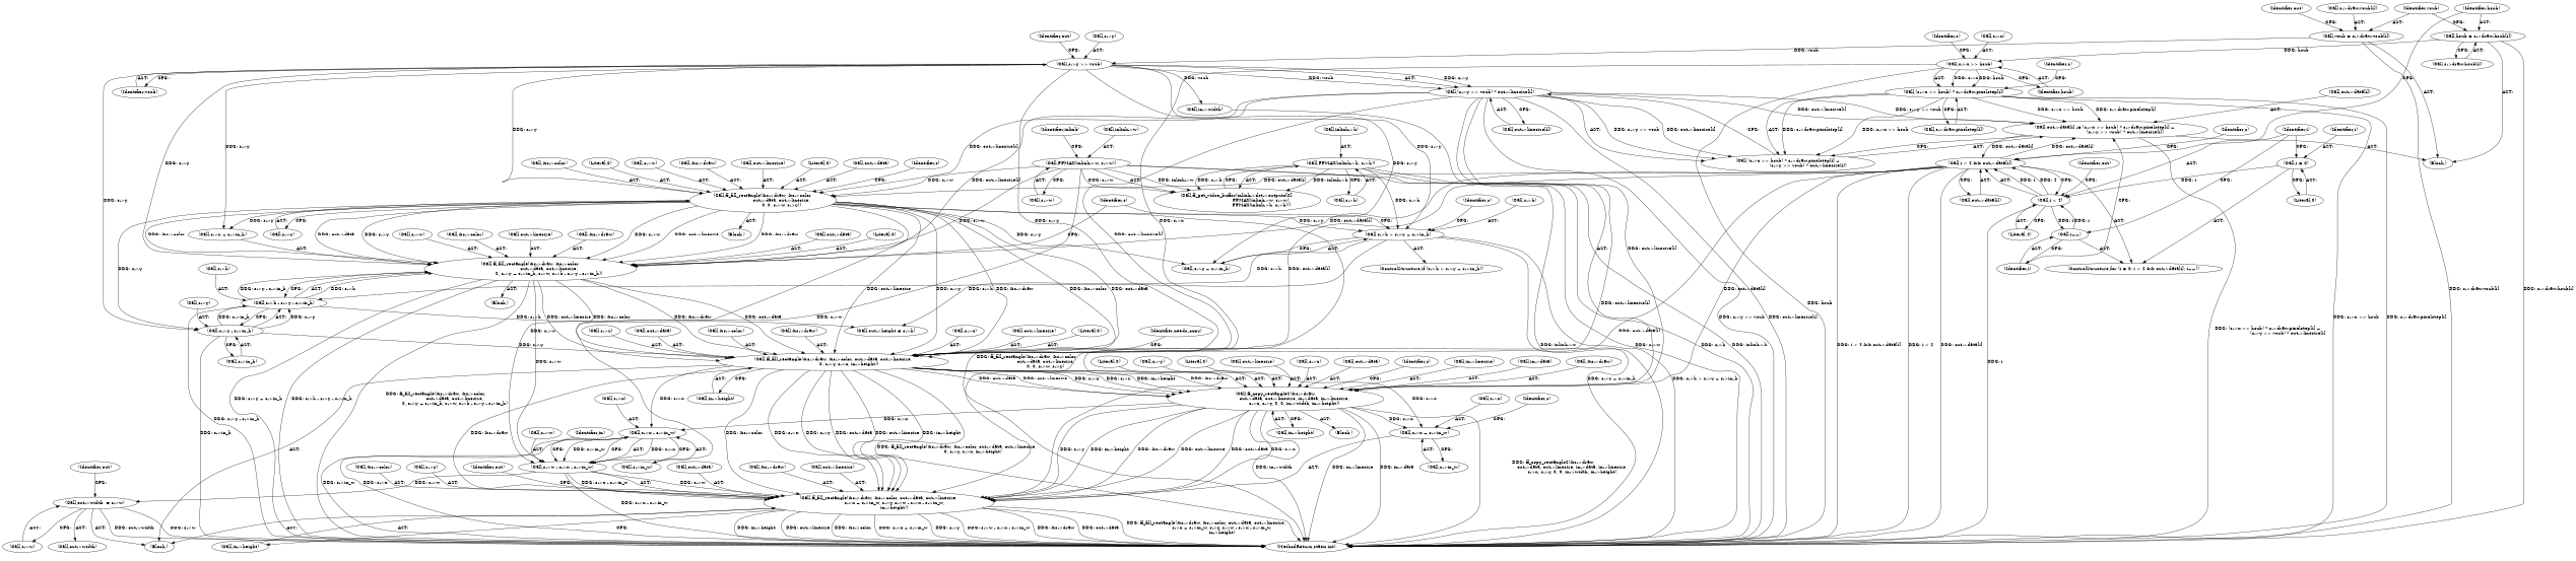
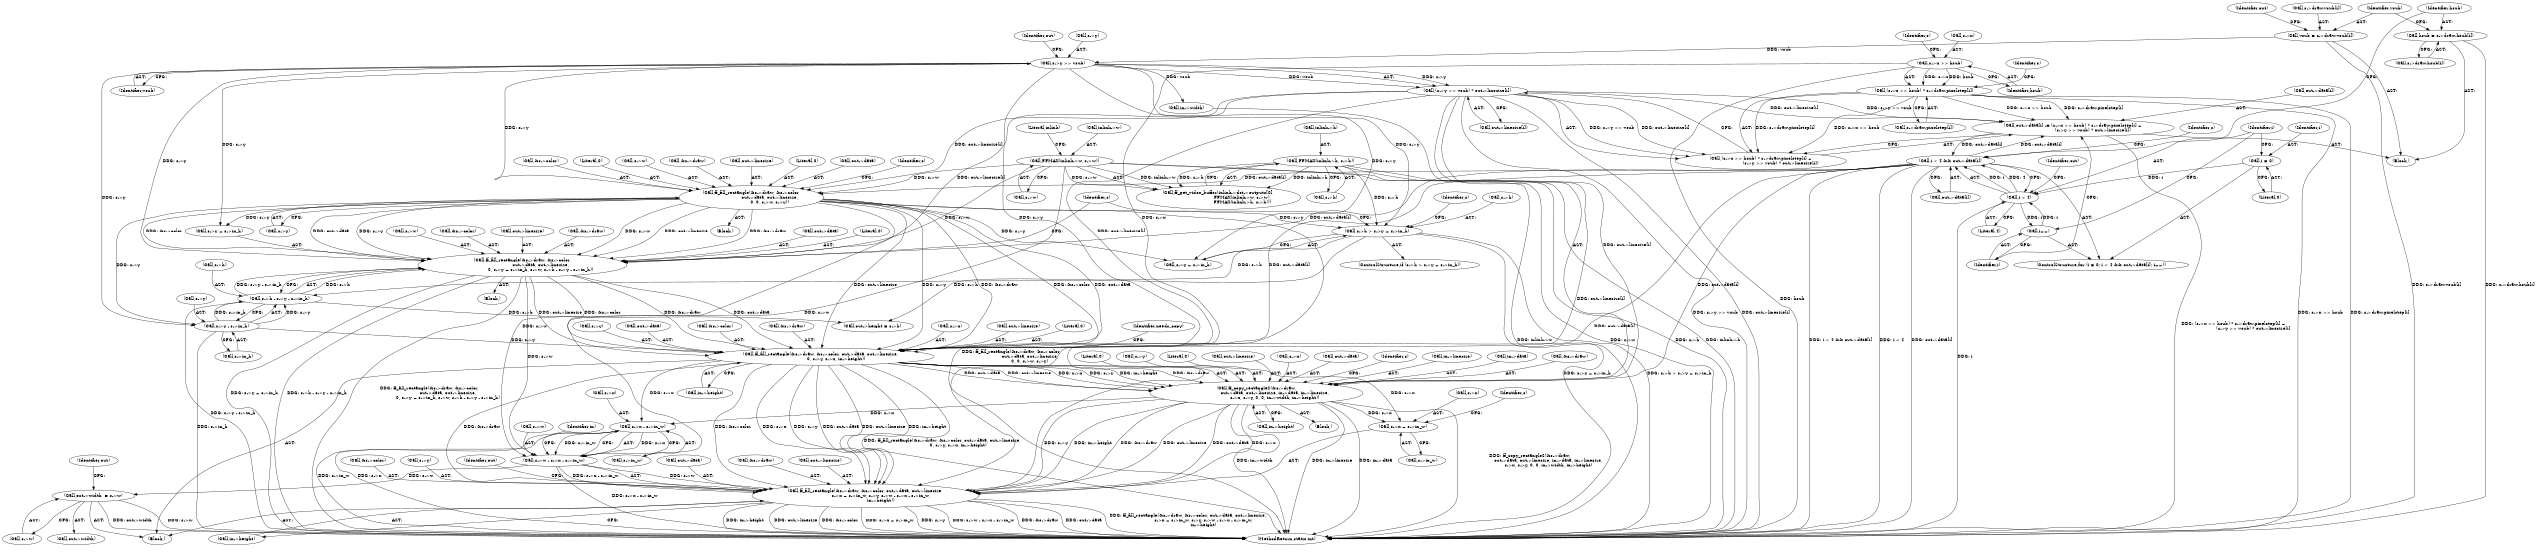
  digraph {
    n1 [label="(Call,ff_fill_rectangle(&s->draw, &s->color, out->data, out->linesize,\n                      0, s->y, s->x, in->height))"]
    n2 [label="(Call,ff_copy_rectangle2(&s->draw,\n                          out->data, out->linesize, in->data, in->linesize,\n                          s->x, s->y, 0, 0, in->width, in->height))"]
    n3 [label="(Call,ff_fill_rectangle(&s->draw, &s->color, out->data, out->linesize,\n                      s->x + s->in_w, s->y, s->w - s->x - s->in_w,\n                      in->height))"]
    n4 [label="(Call,s->x + s->in_w)"]
    n5 [label="(Call,s->x - s->in_w)"]
    n6 [label="(Block,)"]
    n7 [label="(Call,in->height)"]
    n8 [label="(MethodReturn,static int)"]
    n9 [label="(Call,in->height)"]
    n10 [label="(Block,)"]
    n11 [label="(Call,in->height)"]
    n12 [label="(Call,s->in_w)"]
    n13 [label="(Call,s->w - s->x - s->in_w)"]
    n14 [label="(Call,s->in_w)"]
    n15 [label="(Call,ff_fill_rectangle(&s->draw, &s->color,\n                          out->data, out->linesize,\n                          0, 0, s->w, s->y))"]
    n16 [label="(Call,ff_fill_rectangle(&s->draw, &s->color,\n                          out->data, out->linesize,\n                          0, s->y + s->in_h, s->w, s->h - s->y - s->in_h))"]
    n17 [label="(Call,s->h > s->y + s->in_h)"]
    n18 [label="(Call,s->y - s->in_h)"]
    n19 [label="(Call,s->y)"]
    n20 [label="(Block,)"]
    n21 [label="(Call,s->y + s->in_h)"]
    n22 [label="(Call,s->y + s->in_h)"]
    n23 [label="(Call,s->h - s->y - s->in_h)"]
    n24 [label="(Block,)"]
    n25 [label="(Call,out->height = s->h)"]
    n26 [label="(ControlStructure,if (s->h > s->y + s->in_h))"]
    n27 [label="(Call,s->in_h)"]
    n28 [label="(Call,out->width  = s->w)"]
    n29 [label="(Call,i < 4 && out->data[i])"]
    n30 [label="(Call,i < 4)"]
    n31 [label="(Call,out->data[i] -= (s->x >> hsub) * s->draw.pixelstep[i] +\n                            (s->y >> vsub) * out->linesize[i])"]
    n32 [label="(Call,out->data[i])"]
    n33 [label="(ControlStructure,for (i = 0; i < 4 && out->data[i]; i++))"]
    n34 [label="(Call,i++)"]
    n35 [label="(Literal,4)"]
    n36 [label="(Block,)"]
    n37 [label="(Call,(s->x >> hsub) * s->draw.pixelstep[i] +\n                            (s->y >> vsub) * out->linesize[i])"]
    n38 [label="(Identifier,i)"]
    n39 [label="(Call,i = 0)"]
    n40 [label="(Literal,0)"]
    n41 [label="(Call,(s->y >> vsub) * out->linesize[i])"]
    n42 [label="(Call,(s->x >> hsub) * s->draw.pixelstep[i])"]
    n43 [label="(Call,s->draw.pixelstep[i])"]
    n44 [label="(Call,s->x >> hsub)"]
    n45 [label="(Identifier,hsub)"]
    n46 [label="(Call,hsub = s->draw.hsub[i])"]
    n47 [label="(Call,s->draw.hsub[i])"]
    n48 [label="(Call,out->linesize[i])"]
    n49 [label="(Call,s->y >> vsub)"]
    n50 [label="(Identifier,vsub)"]
    n51 [label="(Call,in->width)"]
    n52 [label="(Call,vsub = s->draw.vsub[i])"]
    n53 [label="(Call,s->draw.vsub[i])"]
    n54 [label="(Call,FFMAX(inlink->w, s->w))"]
    n55 [label="(Call,s->w)"]
    n56 [label="(Call,ff_get_video_buffer(inlink->dst->outputs[0],\n                                  FFMAX(inlink->w, s->w),\n                                  FFMAX(inlink->h, s->h)))"]
    n57 [label="(Call,FFMAX(inlink->h, s->h))"]
    n58 [label="(Call,s->h)"]
    n59 [label="(Call,s->w)"]
    n60 [label="(Call,out->width)"]
    n61 [label="(Call,s->x)"]
    n62 [label="(Call,out->linesize)"]
    n63 [label="(Identifier,hsub)"]
    n64 [label="(Literal,0)"]
    n65 [label="(Identifier,s)"]
    n66 [label="(Call,inlink->h)"]
    n67 [label="(Identifier,s)"]
    n68 [label="(Call,out->linesize)"]
    n69 [label="(Identifier,in)"]
    n70 [label="(Identifier,needs_copy)"]
    n71 [label="(Identifier,i)"]
    n72 [label="(Identifier,out)"]
    n73 [label="(Literal,0)"]
    n74 [label="(Call,in->linesize)"]
    n75 [label="(Call,s->y)"]
    n76 [label="(Call,out->data)"]
    n77 [label="(Identifier,s)"]
    n78 [label="(Call,out->data[i])"]
    n79 [label="(Call,&s->draw)"]
    n80 [label="(Identifier,s)"]
    n81 [label="(Call,out->data)"]
    n82 [label="(Call,out->data)"]
    n83 [label="(Call,in->data)"]
    n84 [label="(Call,&s->color)"]
    n85 [label="(Identifier,s)"]
    n86 [label="(Call,&s->draw)"]
    n87 [label="(Literal,0)"]
    n88 [label="(Literal,0)"]
    n89 [label="(Call,s->y)"]
    n90 [label="(Identifier,out)"]
    n91 [label="(Identifier,out)"]
    n92 [label="(Literal,0)"]
    n93 [label="(Call,out->linesize)"]
    n94 [label="(Identifier,i)"]
    n95 [label="(Call,inlink->w)"]
    n96 [label="(Identifier,out)"]
    n97 [label="(Call,s->x)"]
    n98 [label="(Call,s->y)"]
    n99 [label="(Literal,0)"]
    n100 [label="(Identifier,s)"]
    n101 [label="(Call,s->x)"]
    n102 [label="(Identifier,out)"]
    n103 [label="(Call,s->w)"]
-   n104 [label="(Identifier,inlink)"]
+   n104 [label="(Literal,inlink)"]
    n105 [label="(Call,s->h)"]
    n106 [label="(Identifier,vsub)"]
    n107 [label="(Call,out->data)"]
    n108 [label="(Call,s->y)"]
    n109 [label="(Call,out->data)"]
    n110 [label="(Identifier,s)"]
    n111 [label="(Call,&s->draw)"]
    n112 [label="(Call,s->w)"]
    n113 [label="(Call,&s->draw)"]
    n114 [label="(Call,&s->color)"]
    n115 [label="(Call,out->linesize)"]
    n116 [label="(Call,&s->color)"]
    n117 [label="(Call,&s->draw)"]
    n118 [label="(Call,s->y)"]
    n119 [label="(Call,&s->color)"]
    n120 [label="(Identifier,s)"]
    n121 [label="(Call,s->x)"]
    n122 [label="(Call,s->w)"]
    n123 [label="(Call,out->linesize)"]
    n124 [label="(Call,s->h)"]
    n125 [label="(Call,s->x)"]
    n1 -> n2 [label="DDG: &s->draw"]
    n1 -> n2 [label="DDG: out->data"]
    n1 -> n2 [label="DDG: out->linesize"]
    n1 -> n2 [label="DDG: s->x"]
    n1 -> n2 [label="DDG: s->y"]
    n1 -> n2 [label="DDG: in->height"]
    n1 -> n3 [label="DDG: &s->draw"]
    n1 -> n3 [label="DDG: &s->color"]
    n1 -> n3 [label="DDG: out->data"]
    n1 -> n3 [label="DDG: out->linesize"]
    n1 -> n3 [label="DDG: s->x"]
    n1 -> n3 [label="DDG: s->y"]
    n1 -> n3 [label="DDG: in->height"]
    n1 -> n4 [label="DDG: s->x"]
    n1 -> n5 [label="DDG: s->x"]
    n1 -> n6 [label="AST: "]
    n1 -> n7 [label="CFG: "]
    n1 -> n8 [label="DDG: ff_fill_rectangle(&s->draw, &s->color, out->data, out->linesize,\n                      0, s->y, s->x, in->height)"]
    n2 -> n3 [label="DDG: &s->draw"]
    n2 -> n3 [label="DDG: out->data"]
    n2 -> n3 [label="DDG: out->linesize"]
    n2 -> n3 [label="DDG: s->x"]
    n2 -> n3 [label="DDG: s->y"]
    n2 -> n3 [label="DDG: in->height"]
    n2 -> n4 [label="DDG: s->x"]
    n2 -> n5 [label="DDG: s->x"]
    n2 -> n8 [label="DDG: ff_copy_rectangle2(&s->draw,\n                          out->data, out->linesize, in->data, in->linesize,\n                          s->x, s->y, 0, 0, in->width, in->height)"]
    n2 -> n8 [label="DDG: in->width"]
    n2 -> n8 [label="DDG: in->linesize"]
    n2 -> n8 [label="DDG: in->data"]
    n2 -> n9 [label="CFG: "]
    n2 -> n10 [label="AST: "]
    n3 -> n6 [label="AST: "]
    n3 -> n8 [label="DDG: &s->color"]
    n3 -> n8 [label="DDG: s->x + s->in_w"]
    n3 -> n8 [label="DDG: s->y"]
    n3 -> n8 [label="DDG: s->w - s->x - s->in_w"]
    n3 -> n8 [label="DDG: &s->draw"]
    n3 -> n8 [label="DDG: out->data"]
    n3 -> n8 [label="DDG: ff_fill_rectangle(&s->draw, &s->color, out->data, out->linesize,\n                      s->x + s->in_w, s->y, s->w - s->x - s->in_w,\n                      in->height)"]
    n3 -> n8 [label="DDG: in->height"]
    n3 -> n8 [label="DDG: out->linesize"]
    n3 -> n11 [label="CFG: "]
    n4 -> n3 [label="AST: "]
    n4 -> n12 [label="CFG: "]
    n5 -> n8 [label="DDG: s->x"]
    n5 -> n8 [label="DDG: s->in_w"]
    n5 -> n13 [label="AST: "]
    n5 -> n13 [label="DDG: s->x"]
    n5 -> n13 [label="DDG: s->in_w"]
    n5 -> n14 [label="CFG: "]
    n7 -> n1 [label="AST: "]
    n9 -> n2 [label="AST: "]
    n11 -> n3 [label="AST: "]
    n12 -> n4 [label="AST: "]
    n13 -> n3 [label="AST: "]
    n13 -> n3 [label="DDG: s->w"]
    n13 -> n3 [label="DDG: s->x - s->in_w"]
    n13 -> n5 [label="CFG: "]
    n13 -> n8 [label="DDG: s->x - s->in_w"]
    n13 -> n28 [label="DDG: s->w"]
    n14 -> n5 [label="AST: "]
    n15 -> n1 [label="DDG: &s->draw"]
    n15 -> n1 [label="DDG: &s->color"]
    n15 -> n1 [label="DDG: out->data"]
    n15 -> n1 [label="DDG: out->linesize"]
    n15 -> n1 [label="DDG: s->y"]
    n15 -> n8 [label="DDG: ff_fill_rectangle(&s->draw, &s->color,\n                          out->data, out->linesize,\n                          0, 0, s->w, s->y)"]
    n15 -> n13 [label="DDG: s->w"]
    n15 -> n16 [label="DDG: &s->draw"]
    n15 -> n16 [label="DDG: &s->color"]
    n15 -> n16 [label="DDG: out->data"]
    n15 -> n16 [label="DDG: out->linesize"]
    n15 -> n16 [label="DDG: s->y"]
    n15 -> n16 [label="DDG: s->w"]
    n15 -> n17 [label="DDG: s->y"]
    n15 -> n18 [label="DDG: s->y"]
    n15 -> n19 [label="CFG: "]
    n15 -> n20 [label="AST: "]
    n15 -> n21 [label="DDG: s->y"]
    n15 -> n22 [label="DDG: s->y"]
    n16 -> n1 [label="DDG: &s->draw"]
    n16 -> n1 [label="DDG: &s->color"]
    n16 -> n1 [label="DDG: out->data"]
    n16 -> n1 [label="DDG: out->linesize"]
    n16 -> n8 [label="DDG: s->h - s->y - s->in_h"]
    n16 -> n8 [label="DDG: s->y + s->in_h"]
    n16 -> n8 [label="DDG: ff_fill_rectangle(&s->draw, &s->color,\n                          out->data, out->linesize,\n                          0, s->y + s->in_h, s->w, s->h - s->y - s->in_h)"]
    n16 -> n13 [label="DDG: s->w"]
    n16 -> n23 [label="CFG: "]
    n16 -> n24 [label="AST: "]
    n17 -> n8 [label="DDG: s->y + s->in_h"]
    n17 -> n8 [label="DDG: s->h > s->y + s->in_h"]
    n17 -> n21 [label="CFG: "]
    n17 -> n23 [label="DDG: s->h"]
    n17 -> n25 [label="DDG: s->h"]
    n17 -> n26 [label="AST: "]
    n18 -> n1 [label="DDG: s->y"]
    n18 -> n8 [label="DDG: s->in_h"]
    n18 -> n23 [label="AST: "]
    n18 -> n23 [label="DDG: s->y"]
    n18 -> n23 [label="DDG: s->in_h"]
    n18 -> n27 [label="CFG: "]
    n19 -> n15 [label="AST: "]
    n21 -> n17 [label="AST: "]
    n22 -> n16 [label="AST: "]
    n23 -> n8 [label="DDG: s->y - s->in_h"]
    n23 -> n16 [label="AST: "]
    n23 -> n16 [label="DDG: s->h"]
    n23 -> n16 [label="DDG: s->y - s->in_h"]
    n23 -> n18 [label="CFG: "]
    n23 -> n25 [label="DDG: s->h"]
    n27 -> n18 [label="AST: "]
    n28 -> n6 [label="AST: "]
    n28 -> n8 [label="DDG: s->w"]
    n28 -> n8 [label="DDG: out->width"]
    n28 -> n59 [label="CFG: "]
    n28 -> n60 [label="AST: "]
    n29 -> n1 [label="DDG: out->data[i]"]
    n29 -> n2 [label="DDG: out->data[i]"]
    n29 -> n3 [label="DDG: out->data[i]"]
    n29 -> n8 [label="DDG: i < 4 && out->data[i]"]
    n29 -> n8 [label="DDG: i < 4"]
    n29 -> n8 [label="DDG: out->data[i]"]
    n29 -> n15 [label="DDG: out->data[i]"]
    n29 -> n16 [label="DDG: out->data[i]"]
    n29 -> n30 [label="CFG: "]
    n29 -> n31 [label="DDG: out->data[i]"]
    n29 -> n32 [label="CFG: "]
    n29 -> n33 [label="AST: "]
    n30 -> n8 [label="DDG: i"]
    n30 -> n29 [label="AST: "]
    n30 -> n29 [label="DDG: i"]
    n30 -> n29 [label="DDG: 4"]
    n30 -> n34 [label="DDG: i"]
    n30 -> n35 [label="CFG: "]
    n31 -> n8 [label="DDG: (s->x >> hsub) * s->draw.pixelstep[i] +\n                            (s->y >> vsub) * out->linesize[i]"]
    n31 -> n29 [label="DDG: out->data[i]"]
    n31 -> n36 [label="AST: "]
    n31 -> n37 [label="CFG: "]
    n32 -> n29 [label="AST: "]
    n34 -> n30 [label="DDG: i"]
    n34 -> n33 [label="AST: "]
    n34 -> n38 [label="CFG: "]
    n35 -> n30 [label="AST: "]
    n37 -> n31 [label="AST: "]
    n37 -> n41 [label="CFG: "]
    n38 -> n31 [label="CFG: "]
    n38 -> n34 [label="AST: "]
    n39 -> n30 [label="DDG: i"]
    n39 -> n33 [label="AST: "]
    n39 -> n40 [label="CFG: "]
    n40 -> n39 [label="AST: "]
    n41 -> n1 [label="DDG: out->linesize[i]"]
    n41 -> n2 [label="DDG: out->linesize[i]"]
    n41 -> n3 [label="DDG: out->linesize[i]"]
    n41 -> n8 [label="DDG: out->linesize[i]"]
    n41 -> n8 [label="DDG: s->y >> vsub"]
    n41 -> n15 [label="DDG: out->linesize[i]"]
    n41 -> n16 [label="DDG: out->linesize[i]"]
    n41 -> n31 [label="DDG: s->y >> vsub"]
    n41 -> n31 [label="DDG: out->linesize[i]"]
    n41 -> n37 [label="AST: "]
    n41 -> n37 [label="DDG: s->y >> vsub"]
    n41 -> n37 [label="DDG: out->linesize[i]"]
    n41 -> n48 [label="CFG: "]
    n42 -> n8 [label="DDG: s->x >> hsub"]
    n42 -> n8 [label="DDG: s->draw.pixelstep[i]"]
    n42 -> n31 [label="DDG: s->x >> hsub"]
    n42 -> n31 [label="DDG: s->draw.pixelstep[i]"]
    n42 -> n37 [label="AST: "]
    n42 -> n37 [label="DDG: s->x >> hsub"]
    n42 -> n37 [label="DDG: s->draw.pixelstep[i]"]
    n42 -> n43 [label="CFG: "]
    n43 -> n42 [label="AST: "]
    n44 -> n1 [label="DDG: s->x"]
    n44 -> n8 [label="DDG: hsub"]
    n44 -> n42 [label="AST: "]
    n44 -> n42 [label="DDG: s->x"]
    n44 -> n42 [label="DDG: hsub"]
    n44 -> n45 [label="CFG: "]
    n45 -> n44 [label="AST: "]
    n46 -> n8 [label="DDG: s->draw.hsub[i]"]
    n46 -> n36 [label="AST: "]
-   n46 -> n44 [label="DDG: hsub"]
    n46 -> n47 [label="CFG: "]
    n47 -> n46 [label="AST: "]
    n48 -> n41 [label="AST: "]
    n49 -> n1 [label="DDG: s->y"]
    n49 -> n15 [label="DDG: s->y"]
    n49 -> n16 [label="DDG: s->y"]
    n49 -> n17 [label="DDG: s->y"]
    n49 -> n18 [label="DDG: s->y"]
    n49 -> n21 [label="DDG: s->y"]
    n49 -> n22 [label="DDG: s->y"]
    n49 -> n41 [label="AST: "]
    n49 -> n41 [label="DDG: s->y"]
    n49 -> n41 [label="DDG: vsub"]
    n49 -> n50 [label="CFG: "]
    n49 -> n51 [label="DDG: vsub"]
    n50 -> n49 [label="AST: "]
    n51 -> n2 [label="AST: "]
    n52 -> n8 [label="DDG: s->draw.vsub[i]"]
    n52 -> n36 [label="AST: "]
    n52 -> n49 [label="DDG: vsub"]
    n53 -> n52 [label="AST: "]
    n54 -> n8 [label="DDG: inlink->w"]
    n54 -> n8 [label="DDG: s->w"]
    n54 -> n13 [label="DDG: s->w"]
    n54 -> n15 [label="DDG: s->w"]
    n54 -> n16 [label="DDG: s->w"]
    n54 -> n55 [label="CFG: "]
    n54 -> n56 [label="AST: "]
    n54 -> n56 [label="DDG: inlink->w"]
    n54 -> n56 [label="DDG: s->w"]
    n55 -> n54 [label="AST: "]
    n56 -> n57 [label="CFG: "]
    n57 -> n8 [label="DDG: s->h"]
    n57 -> n8 [label="DDG: inlink->h"]
    n57 -> n17 [label="DDG: s->h"]
    n57 -> n56 [label="AST: "]
    n57 -> n56 [label="DDG: inlink->h"]
    n57 -> n56 [label="DDG: s->h"]
    n57 -> n58 [label="CFG: "]
    n58 -> n57 [label="AST: "]
    n59 -> n28 [label="AST: "]
    n61 -> n1 [label="AST: "]
    n62 -> n1 [label="AST: "]
    n63 -> n29 [label="CFG: "]
    n63 -> n46 [label="AST: "]
    n64 -> n1 [label="AST: "]
    n65 -> n42 [label="CFG: "]
    n66 -> n57 [label="AST: "]
    n67 -> n2 [label="CFG: "]
    n68 -> n16 [label="AST: "]
    n69 -> n13 [label="CFG: "]
    n70 -> n1 [label="CFG: "]
    n71 -> n30 [label="AST: "]
    n71 -> n34 [label="CFG: "]
    n71 -> n39 [label="CFG: "]
    n72 -> n3 [label="CFG: "]
    n73 -> n15 [label="AST: "]
    n74 -> n2 [label="AST: "]
    n75 -> n1 [label="AST: "]
    n76 -> n15 [label="AST: "]
    n77 -> n17 [label="CFG: "]
    n78 -> n31 [label="AST: "]
    n79 -> n16 [label="AST: "]
    n80 -> n15 [label="CFG: "]
    n81 -> n3 [label="AST: "]
    n82 -> n16 [label="AST: "]
    n83 -> n2 [label="AST: "]
    n84 -> n15 [label="AST: "]
    n85 -> n4 [label="CFG: "]
    n86 -> n2 [label="AST: "]
    n87 -> n2 [label="AST: "]
    n88 -> n15 [label="AST: "]
    n89 -> n2 [label="AST: "]
    n90 -> n28 [label="CFG: "]
    n91 -> n30 [label="CFG: "]
    n92 -> n2 [label="AST: "]
    n93 -> n2 [label="AST: "]
    n94 -> n39 [label="AST: "]
    n95 -> n54 [label="AST: "]
    n96 -> n52 [label="CFG: "]
    n97 -> n4 [label="AST: "]
    n98 -> n18 [label="AST: "]
    n99 -> n16 [label="AST: "]
    n100 -> n16 [label="CFG: "]
    n100 -> n17 [label="CFG: "]
    n101 -> n2 [label="AST: "]
    n102 -> n49 [label="CFG: "]
    n103 -> n15 [label="AST: "]
    n104 -> n54 [label="CFG: "]
    n105 -> n17 [label="AST: "]
    n106 -> n46 [label="CFG: "]
    n106 -> n52 [label="AST: "]
    n107 -> n1 [label="AST: "]
    n108 -> n49 [label="AST: "]
    n109 -> n2 [label="AST: "]
    n110 -> n29 [label="CFG: "]
    n111 -> n3 [label="AST: "]
    n112 -> n16 [label="AST: "]
    n113 -> n15 [label="AST: "]
    n114 -> n16 [label="AST: "]
    n115 -> n3 [label="AST: "]
    n116 -> n1 [label="AST: "]
    n117 -> n1 [label="AST: "]
    n118 -> n3 [label="AST: "]
    n119 -> n3 [label="AST: "]
    n120 -> n44 [label="CFG: "]
    n121 -> n44 [label="AST: "]
    n122 -> n13 [label="AST: "]
    n123 -> n15 [label="AST: "]
    n124 -> n23 [label="AST: "]
    n125 -> n5 [label="AST: "]
  }
